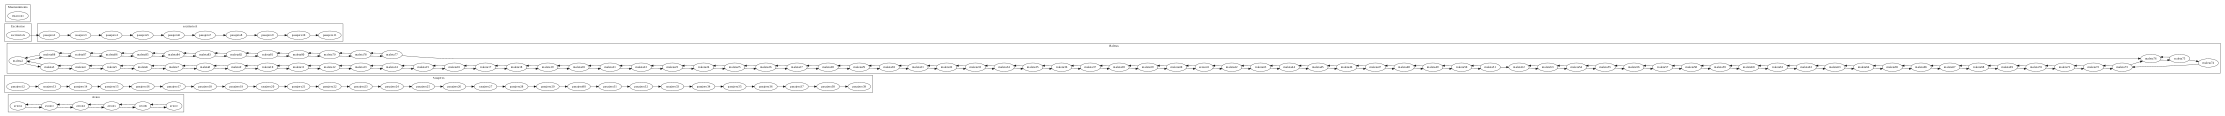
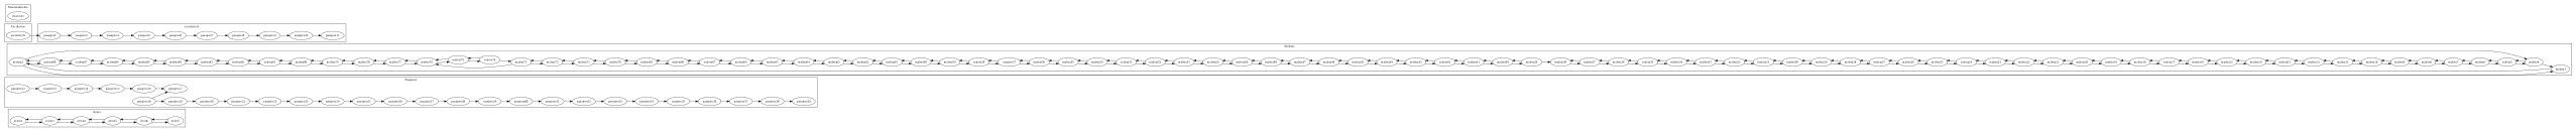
  digraph {
    fontname="Liberation Serif"
    rankdir=LR
    node [fontname="Liberation Serif"]
    edge [fontname="Liberation Serif"]
    avion2
    avion3
    avion4
    avion5
    avion6
    avion7
    pasajero12
    pasajero13
    pasajero14
    pasajero15
    pasajero16
    pasajero17
    pasajero18
    pasajero19
    pasajero20
    pasajero21
    pasajero22
    pasajero23
    pasajero24
    pasajero25
    pasajero26
    pasajero27
    pasajero28
    pasajero29
    n25 [label=pasajero80]
    pasajero31
    pasajero32
    pasajero33
    pasajero34
    pasajero35
    pasajero36
    pasajero37
    pasajero38
    pasajero39
    maleta2
    maleta3
    maleta88
    maleta4
    maleta5
    maleta6
    maleta7
    maleta8
    maleta9
    maleta10
    maleta11
    maleta12
    maleta13
    maleta14
    maleta15
    maleta16
    maleta17
    maleta18
    maleta19
    maleta20
    maleta21
    maleta22
    maleta23
    maleta24
    maleta25
    maleta26
    maleta27
    maleta28
    maleta29
    maleta30
    maleta31
    maleta32
    maleta33
    maleta34
    maleta35
    maleta36
    maleta37
    maleta38
    maleta39
    maleta40
-   maleta41 [label=avion41]
+   maleta41
    maleta42
    maleta43
    maleta44
    maleta45
    maleta46
    maleta47
    maleta48
    maleta49
    maleta50
    maleta51
    maleta52
    maleta53
    maleta54
    maleta55
    maleta56
-   maleta57
+   maleta57 [label=pasajero57]
    maleta58
    maleta59
    maleta60
    maleta61
    maleta62
    maleta63
    maleta64
    maleta65
    maleta66
    maleta67
    maleta68
    maleta69
    maleta70
    maleta71
    maleta72
    maleta73
    maleta74
    maleta75
    maleta76
    maleta77
    maleta78
    maleta79
    maleta80
    maleta81
    maleta82
    maleta83
    maleta84
    maleta85
    maleta86
    maleta87
    escritorioA
    pasajero2
    pasajero3
    pasajero4
    pasajero5
    pasajero6
    pasajero7
    pasajero8
    pasajero9
    pasajero10
    pasajero11
    estacion1
    subgraph cluster_1 {
      label=Avion
      avion2
      avion3
      avion4
      avion5
      avion6
      avion7
    }
    subgraph cluster_2 {
      label=Pasajeros
      pasajero12
      pasajero13
      pasajero14
      pasajero15
      pasajero16
      pasajero17
      pasajero18
      pasajero19
      pasajero20
      pasajero21
      pasajero22
      pasajero23
      pasajero24
      pasajero25
      pasajero26
      pasajero27
      pasajero28
      pasajero29
      n25
      pasajero31
      pasajero32
      pasajero33
      pasajero34
      pasajero35
      pasajero36
      pasajero37
      pasajero38
      pasajero39
    }
    subgraph cluster_3 {
      label=Maletas
      maleta2
      maleta3
      maleta88
      maleta4
      maleta5
      maleta6
      maleta7
      maleta8
      maleta9
      maleta10
      maleta11
      maleta12
      maleta13
      maleta14
      maleta15
      maleta16
      maleta17
      maleta18
      maleta19
      maleta20
      maleta21
      maleta22
      maleta23
      maleta24
      maleta25
      maleta26
      maleta27
      maleta28
      maleta29
      maleta30
      maleta31
      maleta32
      maleta33
      maleta34
      maleta35
      maleta36
      maleta37
      maleta38
      maleta39
      maleta40
      maleta41
      maleta42
      maleta43
      maleta44
      maleta45
      maleta46
      maleta47
      maleta48
      maleta49
      maleta50
      maleta51
      maleta52
      maleta53
      maleta54
      maleta55
      maleta56
      maleta57
      maleta58
      maleta59
      maleta60
      maleta61
      maleta62
      maleta63
      maleta64
      maleta65
      maleta66
      maleta67
      maleta68
      maleta69
      maleta70
      maleta71
      maleta72
      maleta73
      maleta74
      maleta75
      maleta76
      maleta77
      maleta78
      maleta79
      maleta80
      maleta81
      maleta82
      maleta83
      maleta84
      maleta85
      maleta86
      maleta87
    }
    subgraph cluster_4 {
      label=Escritorios
      escritorioA
    }
    subgraph cluster_5 {
      label=escritorioA
      pasajero2
      pasajero3
      pasajero4
      pasajero5
      pasajero6
      pasajero7
      pasajero8
      pasajero9
      pasajero10
      pasajero11
    }
    subgraph cluster_6 {
      label=Mantenimiento
      estacion1
    }
    subgraph cluster_7 {
      label=ColaAviones
    }
    avion2 -> avion3
    avion3 -> avion2
    avion3 -> avion4
    avion4 -> avion3
    avion4 -> avion5
    avion5 -> avion4
    avion5 -> avion6
    avion6 -> avion5
    avion6 -> avion7
    avion7 -> avion6
    pasajero12 -> pasajero13
    pasajero13 -> pasajero14
    pasajero14 -> pasajero15
    pasajero15 -> pasajero16
    pasajero16 -> pasajero17
-   pasajero17 -> pasajero18
+   pasajero18 -> pasajero17
    pasajero18 -> pasajero19
    pasajero19 -> pasajero20
    pasajero20 -> pasajero21
    pasajero21 -> pasajero22
    pasajero22 -> pasajero23
    pasajero23 -> pasajero24
    pasajero24 -> pasajero25
    pasajero25 -> pasajero26
    pasajero26 -> pasajero27
    pasajero27 -> pasajero28
    pasajero28 -> pasajero29
    pasajero29 -> n25
    n25 -> pasajero31
    pasajero31 -> pasajero32
    pasajero32 -> pasajero33
    pasajero33 -> pasajero34
    pasajero34 -> pasajero35
    pasajero35 -> pasajero36
    pasajero36 -> pasajero37
    pasajero37 -> pasajero38
    pasajero38 -> pasajero39
    maleta2 -> maleta3
    maleta2 -> maleta88
    maleta3 -> maleta2
-   maleta3 -> maleta4
+   maleta2 -> maleta4
    maleta88 -> maleta2
    maleta88 -> maleta87
    maleta4 -> maleta3
    maleta4 -> maleta5
    maleta5 -> maleta4
    maleta5 -> maleta6
    maleta6 -> maleta5
    maleta6 -> maleta7
    maleta7 -> maleta6
    maleta7 -> maleta8
    maleta8 -> maleta7
    maleta8 -> maleta9
    maleta9 -> maleta8
    maleta9 -> maleta10
    maleta10 -> maleta9
    maleta10 -> maleta11
    maleta11 -> maleta10
    maleta11 -> maleta12
    maleta12 -> maleta11
    maleta12 -> maleta13
    maleta13 -> maleta12
    maleta13 -> maleta14
    maleta14 -> maleta13
    maleta14 -> maleta15
    maleta15 -> maleta14
    maleta15 -> maleta16
    maleta16 -> maleta15
    maleta16 -> maleta17
    maleta17 -> maleta16
    maleta17 -> maleta18
    maleta18 -> maleta17
    maleta18 -> maleta19
    maleta19 -> maleta18
    maleta19 -> maleta20
    maleta20 -> maleta19
    maleta20 -> maleta21
    maleta21 -> maleta20
    maleta21 -> maleta22
    maleta22 -> maleta21
    maleta22 -> maleta23
    maleta23 -> maleta22
    maleta23 -> maleta24
    maleta24 -> maleta23
    maleta24 -> maleta25
    maleta25 -> maleta24
    maleta25 -> maleta26
    maleta26 -> maleta25
    maleta26 -> maleta27
    maleta27 -> maleta26
    maleta27 -> maleta28
    maleta28 -> maleta27
    maleta28 -> maleta29
    maleta29 -> maleta28
    maleta29 -> maleta30
    maleta30 -> maleta29
    maleta30 -> maleta31
    maleta31 -> maleta30
    maleta31 -> maleta32
    maleta32 -> maleta31
    maleta32 -> maleta33
    maleta33 -> maleta32
    maleta33 -> maleta34
    maleta34 -> maleta33
    maleta34 -> maleta35
    maleta35 -> maleta34
    maleta35 -> maleta36
    maleta36 -> maleta35
    maleta36 -> maleta37
    maleta37 -> maleta36
    maleta37 -> maleta38
    maleta38 -> maleta37
-   maleta38 -> maleta39
    maleta39 -> maleta38
    maleta39 -> maleta40
    maleta40 -> maleta39
    maleta40 -> maleta41
    maleta41 -> maleta40
    maleta41 -> maleta42
    maleta42 -> maleta41
    maleta42 -> maleta43
    maleta43 -> maleta42
    maleta43 -> maleta44
    maleta44 -> maleta43
    maleta44 -> maleta45
    maleta45 -> maleta44
    maleta45 -> maleta46
    maleta46 -> maleta45
    maleta46 -> maleta47
    maleta47 -> maleta46
    maleta47 -> maleta48
    maleta48 -> maleta47
    maleta48 -> maleta49
    maleta49 -> maleta48
    maleta49 -> maleta50
    maleta50 -> maleta49
    maleta50 -> maleta51
    maleta51 -> maleta50
    maleta51 -> maleta52
+   maleta52 -> maleta51
    maleta52 -> maleta53
    maleta53 -> maleta52
    maleta53 -> maleta54
    maleta54 -> maleta53
    maleta54 -> maleta55
    maleta55 -> maleta54
    maleta55 -> maleta56
    maleta56 -> maleta55
    maleta56 -> maleta57
    maleta57 -> maleta56
    maleta57 -> maleta58
    maleta58 -> maleta57
    maleta58 -> maleta59
    maleta59 -> maleta58
    maleta59 -> maleta60
    maleta60 -> maleta59
    maleta60 -> maleta61
    maleta61 -> maleta60
    maleta61 -> maleta62
    maleta62 -> maleta61
    maleta62 -> maleta63
    maleta63 -> maleta62
    maleta63 -> maleta64
    maleta64 -> maleta63
    maleta64 -> maleta65
    maleta65 -> maleta64
    maleta65 -> maleta66
    maleta66 -> maleta65
    maleta66 -> maleta67
    maleta67 -> maleta66
    maleta67 -> maleta68
    maleta68 -> maleta67
    maleta68 -> maleta69
    maleta69 -> maleta68
    maleta69 -> maleta70
    maleta70 -> maleta69
    maleta70 -> maleta71
    maleta71 -> maleta70
    maleta71 -> maleta72
    maleta72 -> maleta71
    maleta72 -> maleta73
    maleta73 -> maleta72
    maleta73 -> maleta76
    maleta74 -> maleta73
+   maleta74 -> maleta75
    maleta75 -> maleta74
    maleta75 -> maleta76
    maleta76 -> maleta75
+   maleta76 -> maleta77
    maleta77 -> maleta76
    maleta77 -> maleta78
    maleta78 -> maleta77
    maleta78 -> maleta79
    maleta79 -> maleta78
    maleta79 -> maleta80
    maleta80 -> maleta79
    maleta80 -> maleta81
    maleta81 -> maleta80
    maleta81 -> maleta82
    maleta82 -> maleta81
    maleta82 -> maleta83
    maleta83 -> maleta82
    maleta83 -> maleta84
    maleta84 -> maleta83
    maleta84 -> maleta85
    maleta85 -> maleta84
    maleta85 -> maleta86
    maleta86 -> maleta85
    maleta86 -> maleta87
    maleta87 -> maleta88
    maleta87 -> maleta86
    escritorioA -> pasajero2
    pasajero2 -> pasajero3
    pasajero3 -> pasajero4
    pasajero4 -> pasajero5
    pasajero5 -> pasajero6
    pasajero6 -> pasajero7
    pasajero7 -> pasajero8
    pasajero8 -> pasajero9
    pasajero9 -> pasajero10
    pasajero10 -> pasajero11
  }
